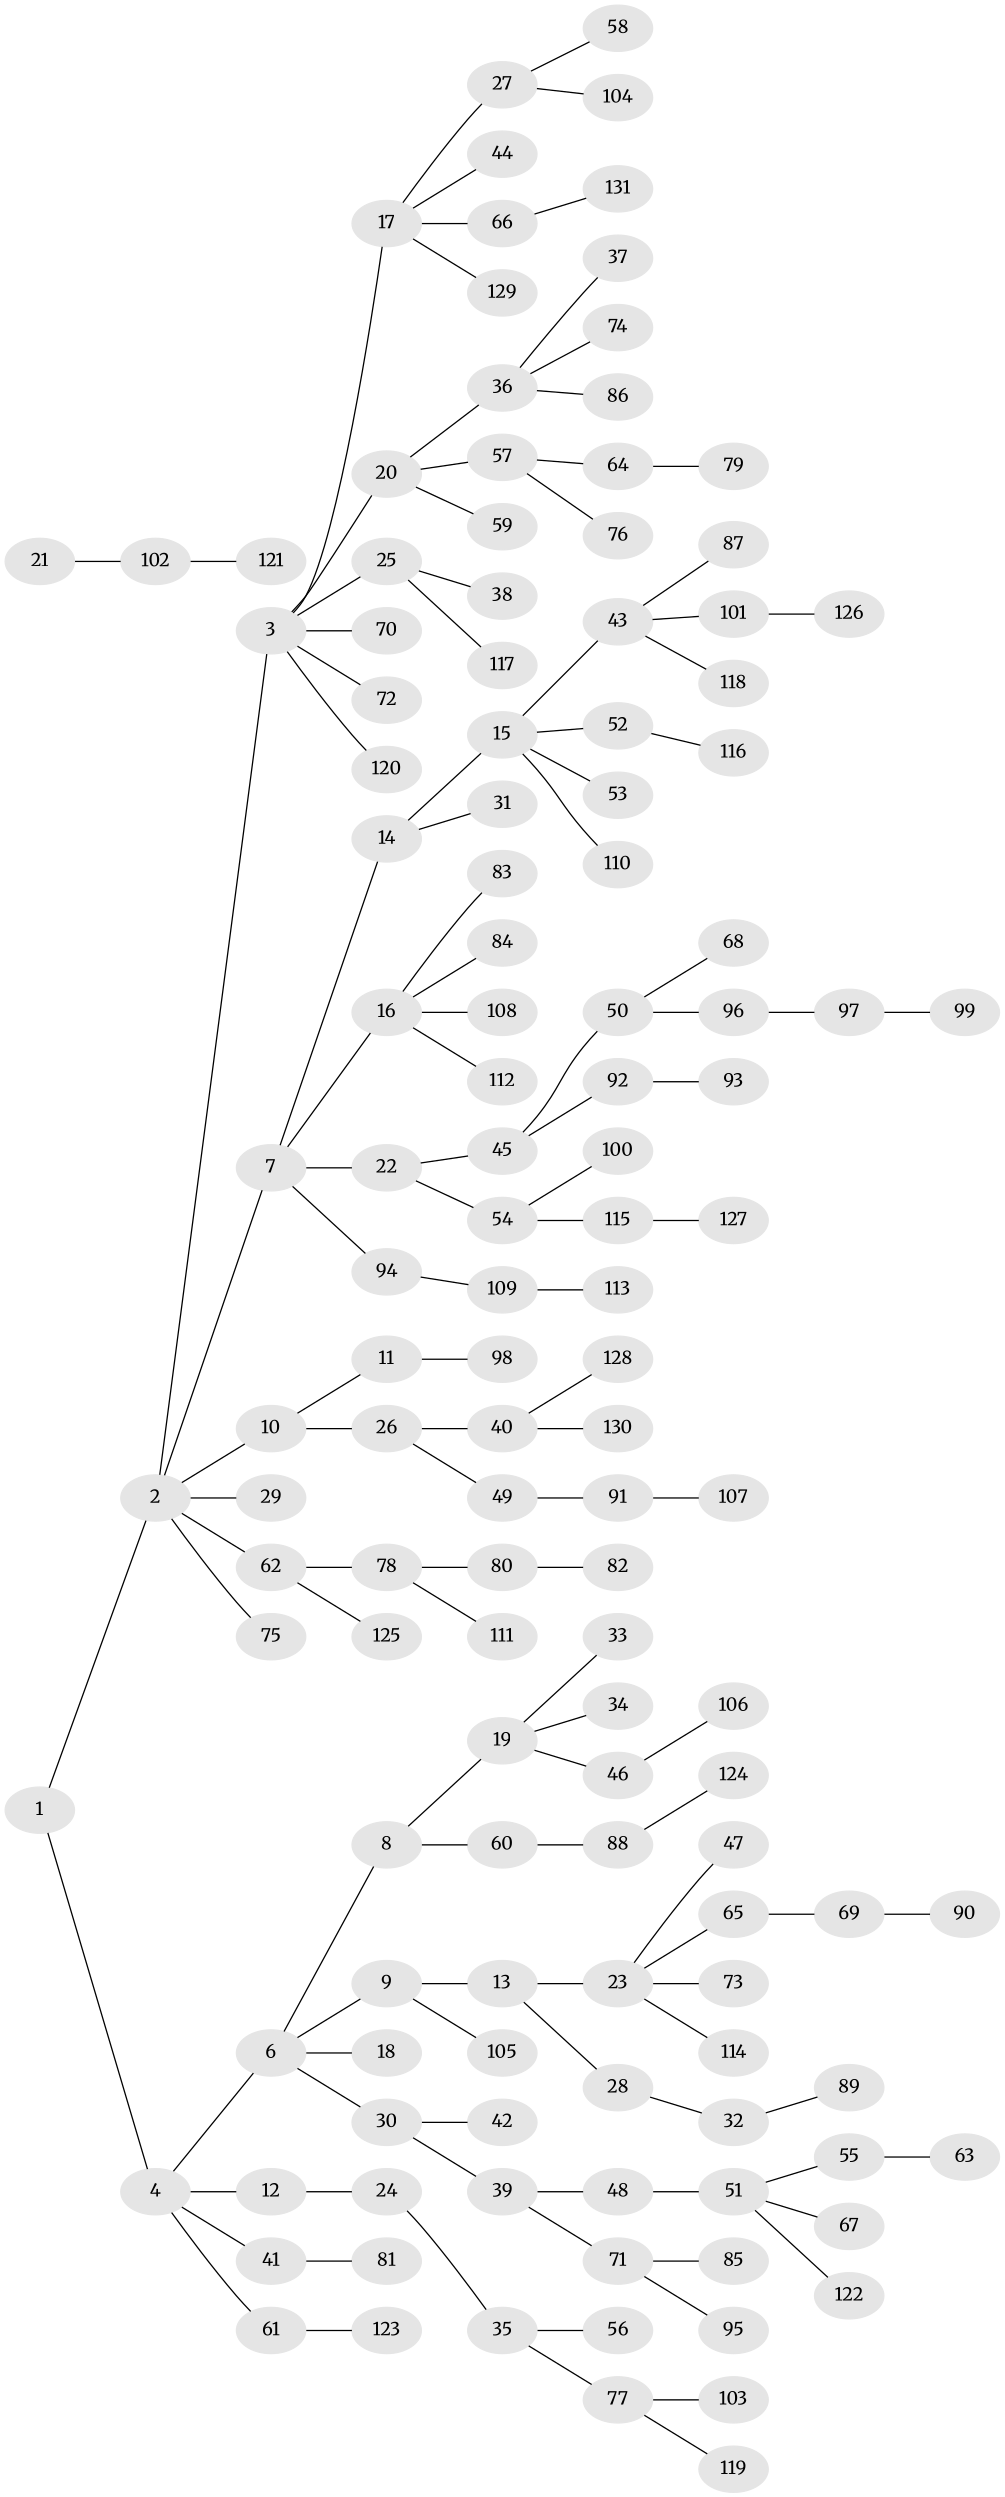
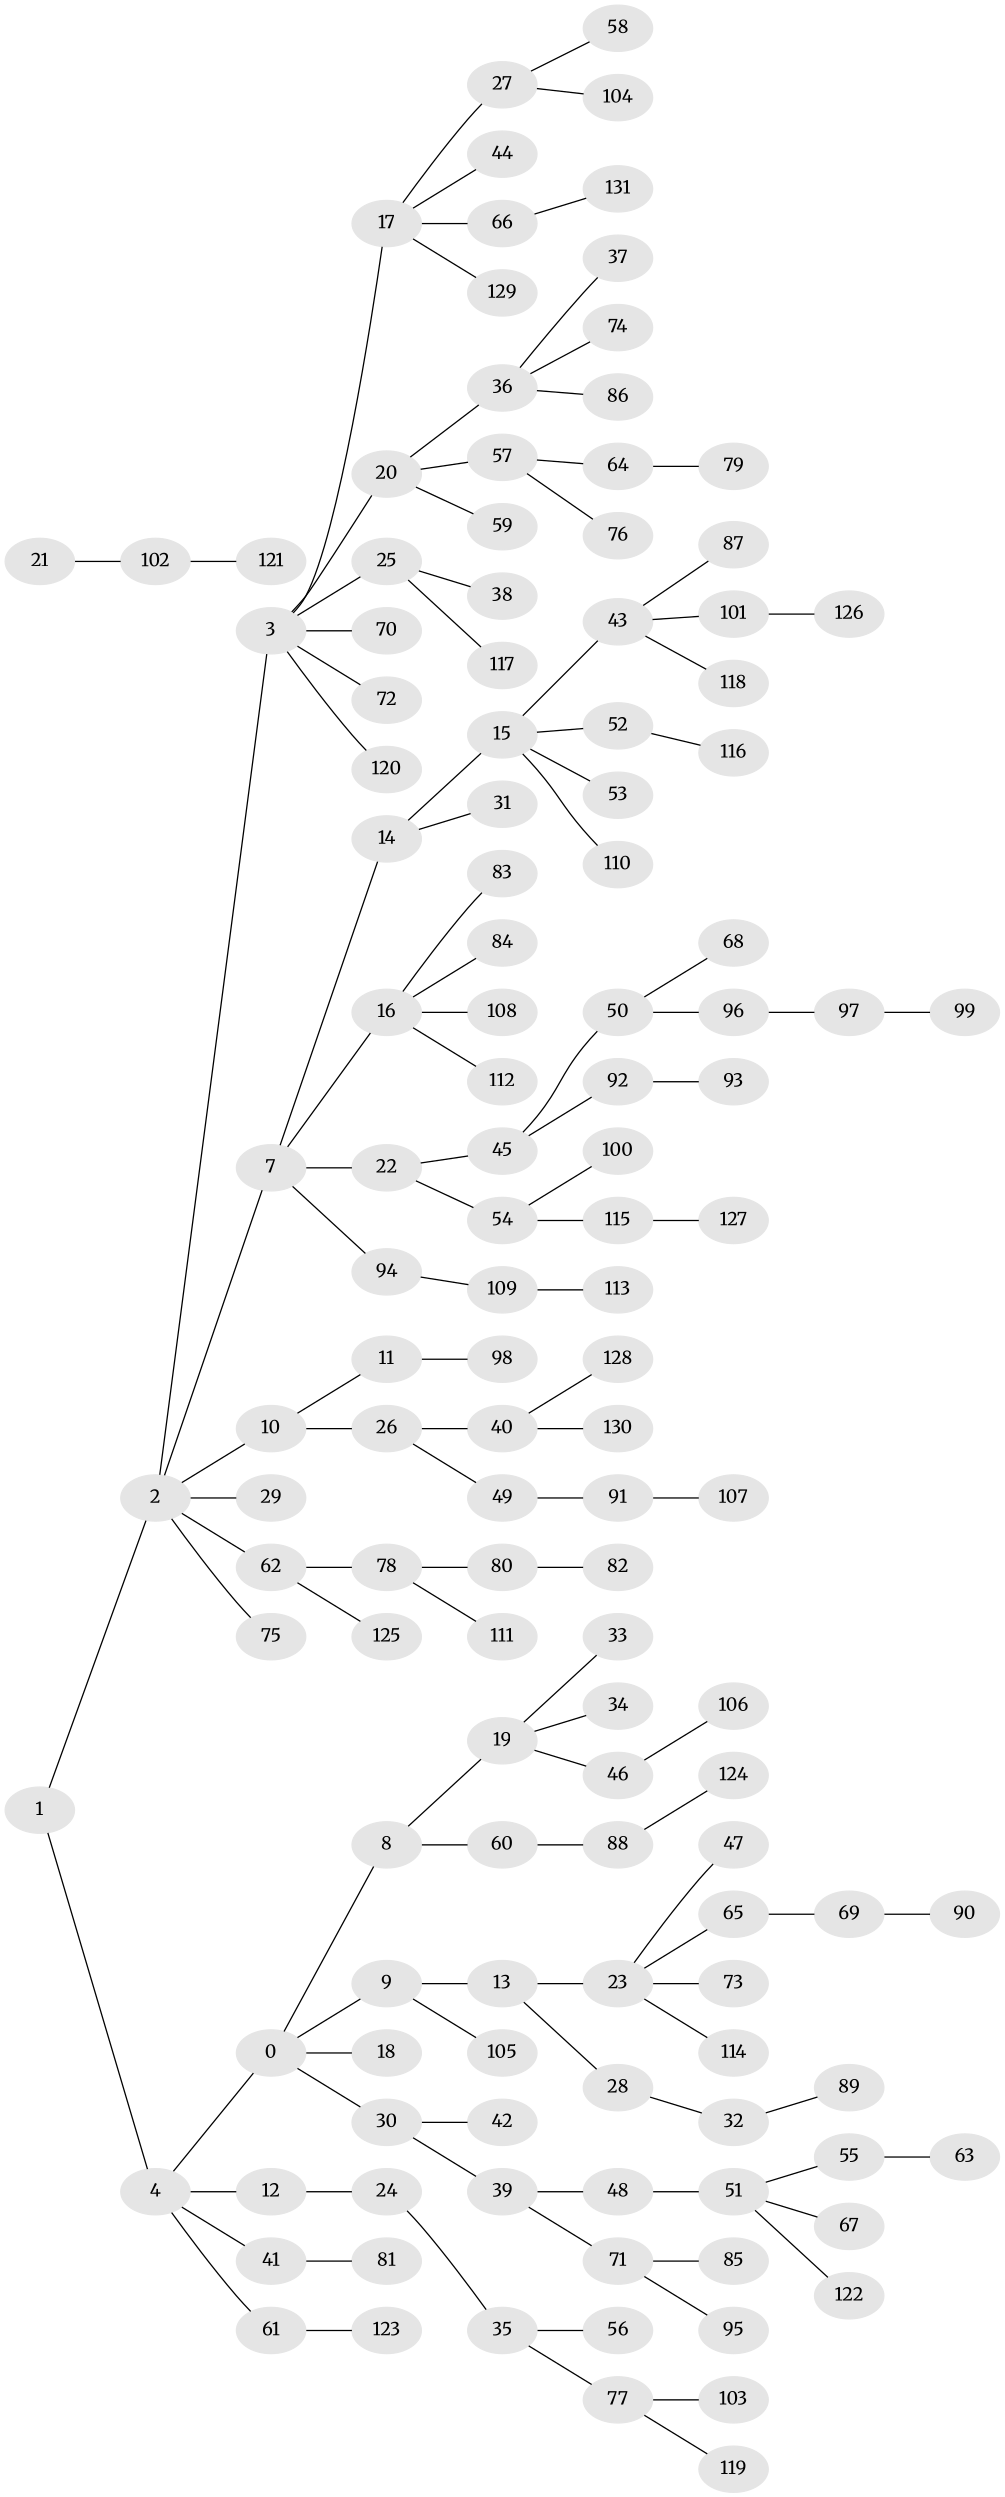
  graph {
    fontname=Merriweather
    rankdir=LR
    node [color=gray90 fontname=Merriweather style=filled]
    edge [fontname=Merriweather]
    1
    2
    4
    3
    7
    10
    29
    62
    75
-   6
+   6 [label=0]
    12
    41
    61
    17
    20
    25
    70
    72
    120
    14
    16
    22
    94
    11
    26
    78
    125
    27
    44
    66
    129
    36
    57
    59
    38
    117
    8
    9
    18
    30
    24
    81
    123
    21
    102
    19
    60
    13
    105
    42
    39
    15
    31
    83
    84
    108
    112
    45
    54
    109
    33
    34
    46
    88
    23
    28
    98
    40
    49
    35
    47
    65
    73
    114
    32
    43
    52
    53
    110
    87
    101
    118
    116
    58
    104
    131
    106
    37
    74
    86
    64
    76
    121
    50
    92
    100
    115
    69
    56
    77
    128
    130
    91
    89
    48
    71
    103
    119
    51
    85
    95
    126
    68
    96
    93
    55
    67
    122
    107
    97
    63
    127
    79
    124
    80
    111
    90
    82
    113
    99
    1 -- 2
    1 -- 4
    2 -- 3
    2 -- 7
    2 -- 10
    2 -- 29
    2 -- 62
    2 -- 75
    4 -- 6
    4 -- 12
    4 -- 41
    4 -- 61
    3 -- 17
    3 -- 20
    3 -- 25
    3 -- 70
    3 -- 72
    3 -- 120
    7 -- 14
    7 -- 16
    7 -- 22
    7 -- 94
    10 -- 11
    10 -- 26
    62 -- 78
    62 -- 125
    6 -- 8
    6 -- 9
    6 -- 18
    6 -- 30
    12 -- 24
    41 -- 81
    61 -- 123
    17 -- 27
    17 -- 44
    17 -- 66
    17 -- 129
    20 -- 36
    20 -- 57
    20 -- 59
    25 -- 38
    25 -- 117
    14 -- 15
    14 -- 31
    16 -- 83
    16 -- 84
    16 -- 108
    16 -- 112
    22 -- 45
    22 -- 54
    94 -- 109
    11 -- 98
    26 -- 40
    26 -- 49
    78 -- 80
    78 -- 111
    27 -- 58
    27 -- 104
    66 -- 131
    36 -- 37
    36 -- 74
    36 -- 86
    57 -- 64
    57 -- 76
    8 -- 19
    8 -- 60
    9 -- 13
    9 -- 105
    30 -- 42
    30 -- 39
    24 -- 35
    21 -- 102
    102 -- 121
    19 -- 33
    19 -- 34
    19 -- 46
    60 -- 88
    13 -- 23
    13 -- 28
    39 -- 48
    39 -- 71
    15 -- 43
    15 -- 52
    15 -- 53
    15 -- 110
    45 -- 50
    45 -- 92
    54 -- 100
    54 -- 115
    109 -- 113
    46 -- 106
    88 -- 124
    23 -- 47
    23 -- 65
    23 -- 73
    23 -- 114
    28 -- 32
    40 -- 128
    40 -- 130
    49 -- 91
    35 -- 56
    35 -- 77
    65 -- 69
    32 -- 89
    43 -- 87
    43 -- 101
    43 -- 118
    52 -- 116
    101 -- 126
    64 -- 79
    50 -- 68
    50 -- 96
    92 -- 93
    115 -- 127
    69 -- 90
    77 -- 103
    77 -- 119
    91 -- 107
    48 -- 51
    71 -- 85
    71 -- 95
    51 -- 55
    51 -- 67
    51 -- 122
    96 -- 97
    55 -- 63
    97 -- 99
    80 -- 82
  }
